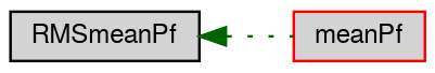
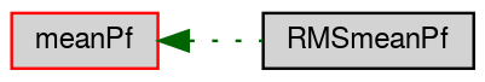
  digraph {
    rankdir=LR
    node [fillcolor=lightgrey fontname=FreeSans fontsize=10 shape=record style=filled]
    n1 [color=black fontcolor=black height=0.2 label=RMSmeanPf width=0.4]
    n2 [color=red height=0.2 label=meanPf width=0.4]
-   n1 -> n2 [color=darkgreen dir=back fontname=FreeSans fontsize=10 labelfontname=FreeSans labelfontsize=10 style=dotted]
+   n2 -> n1 [color=darkgreen dir=back fontname=FreeSans fontsize=10 labelfontname=FreeSans labelfontsize=10 style=dotted]
  }
